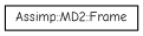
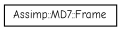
  digraph {
    rankdir=LR
    fontname="Comic Neue"
-   n1 [color=black fillcolor=white fontname="Comic Neue" fontsize=10 height=0.2 label="Assimp::MD2::Frame" shape=record style=filled width=0.4]
+   n1 [color=black fillcolor=white fontname="Comic Neue" fontsize=10 height=0.2 label="Assimp::MD7::Frame" shape=record style=filled width=0.4]
  }
